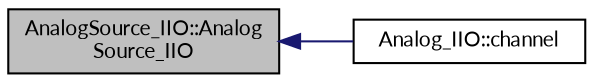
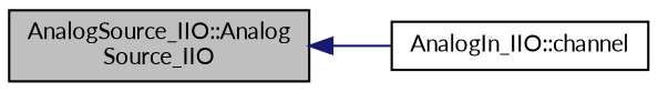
  digraph {
    rankdir=LR
    fontname=Lato
    node [color=black fontname=Lato fontsize=10 shape=record style=filled]
    n1 [fillcolor=grey75 fontcolor=black height=0.2 label="AnalogSource_IIO::Analog\lSource_IIO" width=0.4]
-   n2 [fillcolor=white height=0.2 label="Analog_IIO::channel" width=0.4]
+   n2 [fillcolor=white height=0.2 label="AnalogIn_IIO::channel" width=0.4]
    n1 -> n2 [color=midnightblue dir=back fontname=Lato fontsize=10 labelfontname=Helvetica labelfontsize=10 style=solid]
  }
